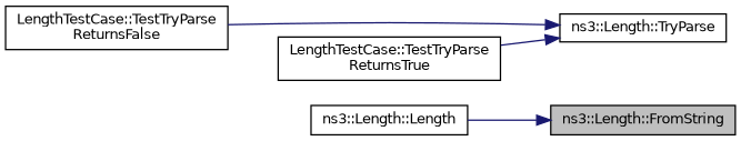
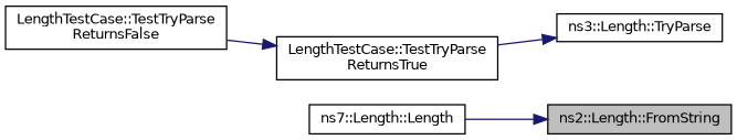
  digraph {
    rankdir=RL
    node [color=black fillcolor=white fontname=Helvetica fontsize=10 shape=record style=filled]
    edge [color=midnightblue dir=back fontname=Helvetica fontsize=10 labelfontname=Helvetica labelfontsize=10 style=solid]
-   n1 [fillcolor=grey75 fontcolor=black height=0.2 label="ns3::Length::FromString" width=0.4]
-   n2 [height=0.2 label="ns3::Length::Length" width=0.4]
+   n1 [fillcolor=grey75 fontcolor=black height=0.2 label="ns2::Length::FromString" width=0.4]
+   n2 [height=0.2 label="ns7::Length::Length" width=0.4]
    n3 [height=0.2 label="ns3::Length::TryParse" width=0.4]
    n4 [height=0.2 label="LengthTestCase::TestTryParse\lReturnsFalse" width=0.4]
    n5 [height=0.2 label="LengthTestCase::TestTryParse\lReturnsTrue" width=0.4]
    n1 -> n2
-   n3 -> n4
+   n5 -> n4
    n3 -> n5
  }
